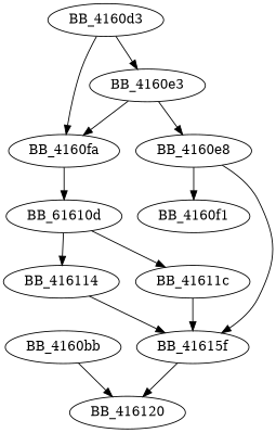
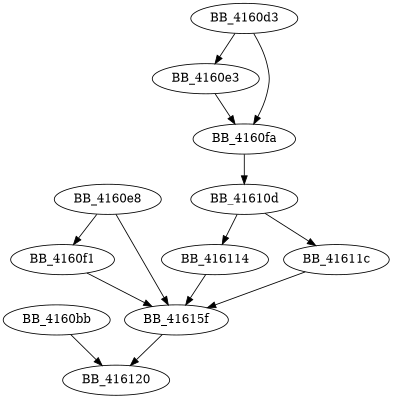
  digraph {
    BB_4160bb
    BB_416120
    BB_4160d3
    BB_4160e3
    BB_4160fa
    BB_4160e8
-   BB_41610d [label=BB_61610d]
+   BB_41610d
    BB_4160f1
    n9 [label=BB_41615f]
    BB_416114
    BB_41611c
    BB_4160bb -> BB_416120
    BB_4160d3 -> BB_4160e3
    BB_4160d3 -> BB_4160fa
    BB_4160e3 -> BB_4160fa
-   BB_4160e3 -> BB_4160e8
    BB_4160fa -> BB_41610d
    BB_4160e8 -> BB_4160f1
    BB_4160e8 -> n9
    BB_41610d -> BB_416114
    BB_41610d -> BB_41611c
+   BB_4160f1 -> n9
    n9 -> BB_416120
    BB_416114 -> n9
    BB_41611c -> n9
  }
